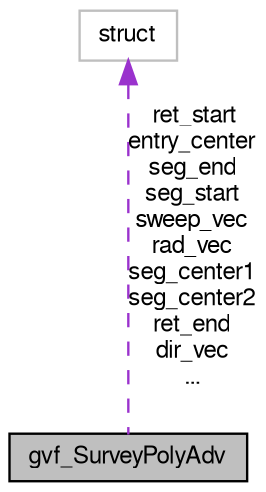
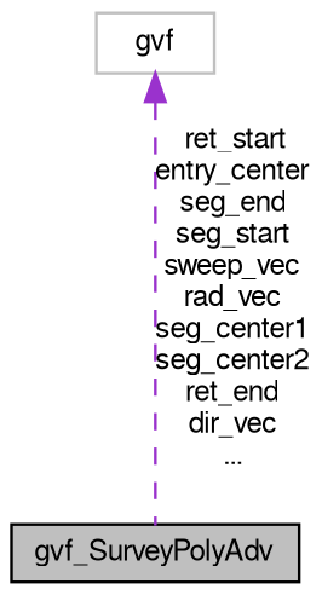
  digraph {
    node [fontname=FreeSans fontsize=10 shape=record style=filled]
    n1 [color=black fillcolor=grey75 fontcolor=black height=0.2 label=gvf_SurveyPolyAdv width=0.4]
-   n2 [color=grey75 fillcolor=white height=0.2 label=struct width=0.4]
+   n2 [color=grey75 fillcolor=white height=0.2 label=gvf width=0.4]
    n2 -> n1 [color=darkorchid3 dir=back fontname=FreeSans fontsize=10 label=" ret_start\nentry_center\nseg_end\nseg_start\nsweep_vec\nrad_vec\nseg_center1\nseg_center2\nret_end\ndir_vec\n..." labelfontname=FreeSans labelfontsize=10 style=dashed]
  }
